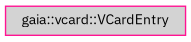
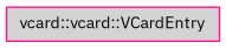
  digraph {
    rankdir=LR
    fontname="IBM Plex Sans"
-   n1 [color=deeppink fillcolor=lightgrey fontname="IBM Plex Sans" fontsize=10 height=0.2 label="gaia::vcard::VCardEntry" shape=record style=filled width=0.4]
+   n1 [color=deeppink fillcolor=lightgrey fontname="IBM Plex Sans" fontsize=10 height=0.2 label="vcard::vcard::VCardEntry" shape=record style=filled width=0.4]
  }
